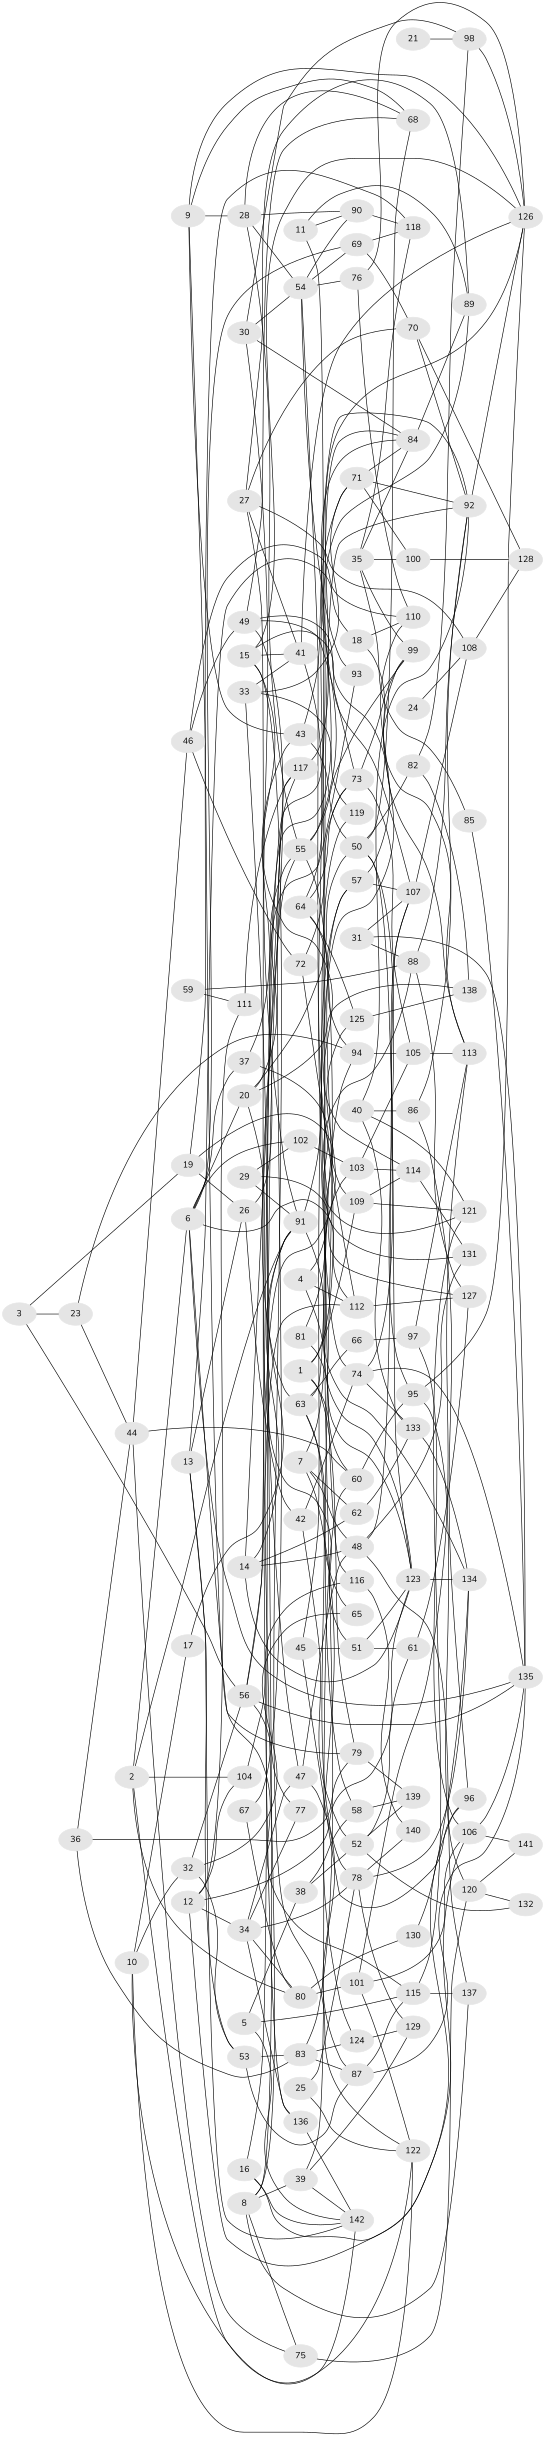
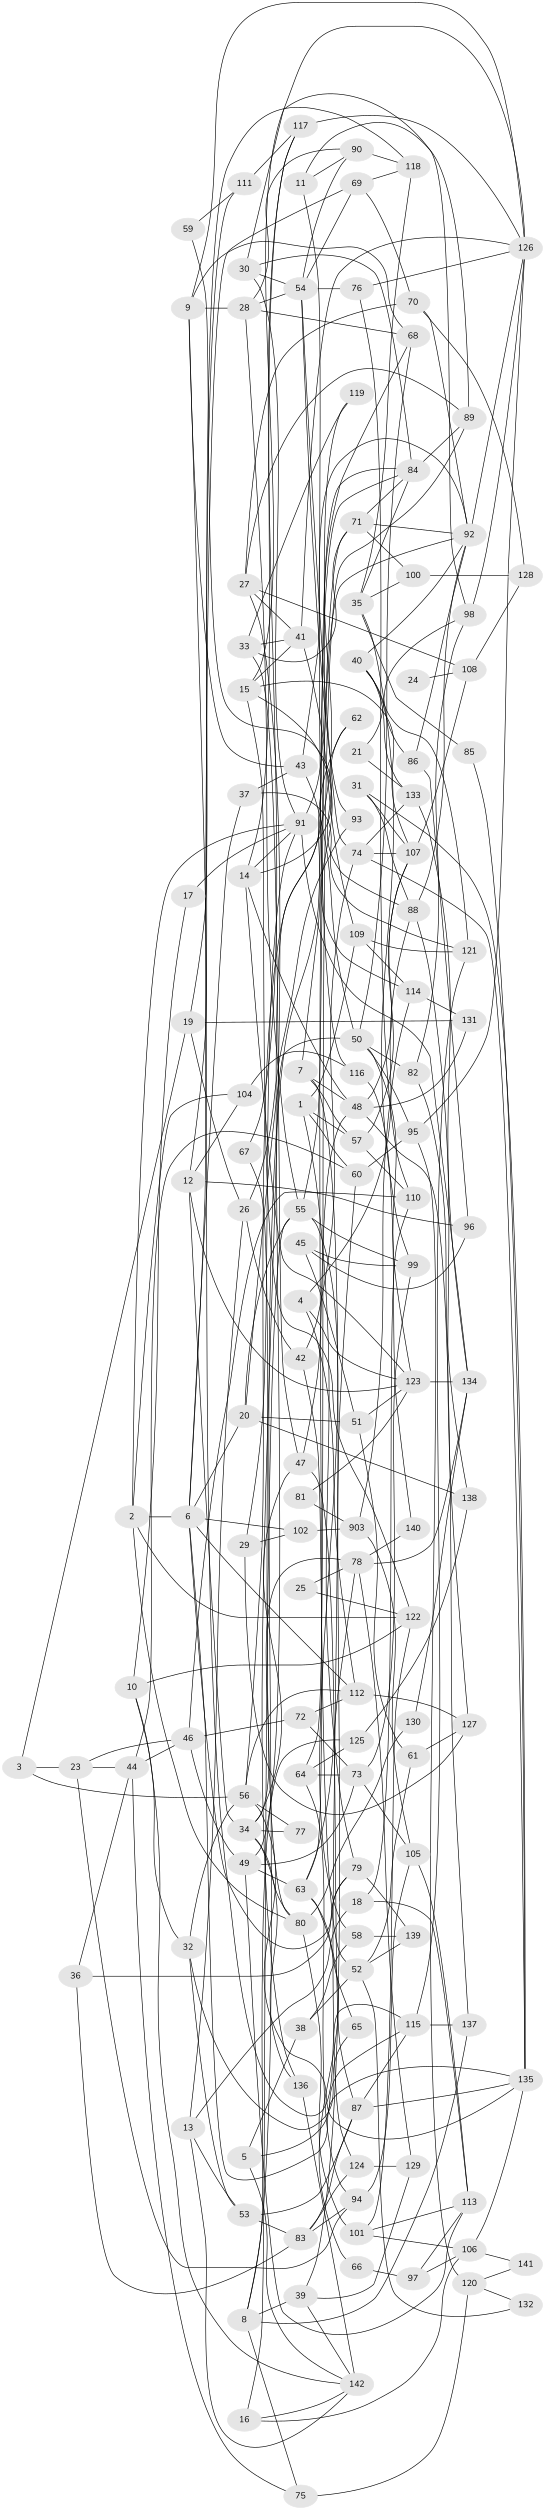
  graph {
    fontname=Nunito
    rankdir=LR
    node [color=gray90 fontname=Nunito style=filled]
    edge [fontname=Nunito]
    1
    57
    60
    79
    109
    107
    110
    95
    139
    114
    121
    2
    6
    80
    91
    104
    122
    112
    20
    37
    69
    102
    135
    101
    130
    119
    134
    116
    3
    19
    23
    56
    26
    118
    131
    44
    46
    94
    84
    77
    4
    88
    123
    127
    92
    5
    38
    115
    142
    52
    58
    137
    55
    50
    51
    138
    43
    70
-   103
+   103 [label=903]
    7
    48
    62
    124
    129
    8
    39
    75
    125
    120
    89
    9
    28
    68
    126
    90
    54
    10
    17
    32
    53
    65
    11
    140
    12
    34
    96
    111
    78
    136
    47
    117
    13
    18
    113
    42
    93
    83
    87
    14
    15
    41
    108
    16
    106
    71
    99
    141
    82
    61
    21
    98
    133
    24
    64
    73
    49
    72
    105
    128
    25
    74
    27
    76
    29
    30
    31
    33
    100
    35
    85
    36
    132
    40
    86
    45
    63
    66
    59
    97
    67
    81
    1 -- 57
    1 -- 60
    1 -- 79
    1 -- 109
    57 -- 107
    57 -- 110
    60 -- 95
    79 -- 139
    109 -- 114
    109 -- 121
    107 -- 108
    95 -- 120
    95 -- 126
    114 -- 131
    2 -- 6
    2 -- 80
    2 -- 91
    2 -- 104
    2 -- 122
    6 -- 79
    6 -- 112
    6 -- 20
    6 -- 37
    6 -- 69
    6 -- 102
    6 -- 135
    80 -- 101
    80 -- 130
    91 -- 119
    91 -- 134
    104 -- 116
    112 -- 127
    20 -- 55
    20 -- 50
    20 -- 51
    20 -- 138
    37 -- 121
    37 -- 43
    69 -- 118
    69 -- 70
    102 -- 103
    101 -- 122
    101 -- 113
    101 -- 106
    130 -- 134
    116 -- 140
    3 -- 19
    3 -- 23
    3 -- 56
    19 -- 26
    19 -- 118
    19 -- 131
    23 -- 44
+   23 -- 46
    23 -- 94
    56 -- 112
    56 -- 135
    56 -- 84
    56 -- 77
    26 -- 42
    26 -- 93
    44 -- 60
    44 -- 46
    44 -- 75
    46 -- 110
    46 -- 49
    46 -- 72
    94 -- 105
    84 -- 89
    4 -- 112
    4 -- 88
    4 -- 123
    88 -- 127
    88 -- 92
    123 -- 134
    92 -- 126
    5 -- 38
    5 -- 115
    5 -- 142
    38 -- 52
    38 -- 58
    115 -- 121
    115 -- 137
    52 -- 139
    52 -- 61
    52 -- 132
    58 -- 139
    55 -- 58
    55 -- 71
    55 -- 99
    50 -- 95
    50 -- 123
    50 -- 68
    50 -- 82
    51 -- 123
    51 -- 61
    43 -- 92
    43 -- 50
    70 -- 92
    70 -- 128
    103 -- 114
    103 -- 105
    7 -- 57
    7 -- 48
    7 -- 62
    7 -- 124
    48 -- 107
    48 -- 131
    48 -- 137
    124 -- 129
    8 -- 84
    8 -- 137
    8 -- 39
    8 -- 75
    8 -- 125
    39 -- 60
    39 -- 142
    39 -- 129
    75 -- 120
    125 -- 138
    120 -- 141
    120 -- 132
    9 -- 115
    9 -- 43
    9 -- 28
    9 -- 68
    9 -- 126
    28 -- 55
    28 -- 68
    28 -- 90
    28 -- 54
    90 -- 118
    54 -- 69
    54 -- 90
    54 -- 93
    54 -- 74
    54 -- 76
    10 -- 122
    10 -- 142
    10 -- 17
    10 -- 32
    17 -- 91
    32 -- 56
    32 -- 53
    32 -- 65
    53 -- 83
    53 -- 87
    11 -- 116
    11 -- 89
    11 -- 90
    12 -- 104
    12 -- 123
    12 -- 34
    12 -- 96
    12 -- 111
    34 -- 80
    34 -- 77
    34 -- 78
    34 -- 136
    34 -- 47
    111 -- 117
    78 -- 134
    78 -- 129
    78 -- 140
    136 -- 142
    47 -- 48
    47 -- 87
    117 -- 126
    13 -- 26
    13 -- 142
    13 -- 53
    13 -- 18
    18 -- 110
    18 -- 113
    42 -- 52
    42 -- 74
    83 -- 94
    83 -- 124
    83 -- 87
    87 -- 135
    87 -- 115
    14 -- 91
    14 -- 123
    14 -- 48
    14 -- 62
    14 -- 117
    15 -- 107
    15 -- 114
    15 -- 122
    15 -- 126
    15 -- 41
    41 -- 109
    41 -- 126
    108 -- 128
    16 -- 142
    16 -- 55
    16 -- 106
    106 -- 135
    106 -- 141
    71 -- 84
    71 -- 92
    71 -- 100
    82 -- 138
    82 -- 98
    61 -- 127
    21 -- 98
-   62 -- 133
+   21 -- 133
    98 -- 126
    133 -- 134
    24 -- 108
    64 -- 94
    64 -- 125
    64 -- 89
    64 -- 73
    73 -- 99
    73 -- 105
    49 -- 68
    49 -- 113
    49 -- 73
    49 -- 63
    72 -- 112
    72 -- 73
    105 -- 113
    25 -- 122
    25 -- 78
    74 -- 107
    74 -- 135
    74 -- 133
    27 -- 70
    27 -- 89
    27 -- 136
    27 -- 41
    27 -- 108
    76 -- 110
    76 -- 126
    29 -- 91
    29 -- 102
    29 -- 127
    30 -- 91
    30 -- 84
    30 -- 54
    30 -- 98
    31 -- 107
    31 -- 135
    31 -- 88
    33 -- 119
    33 -- 47
    33 -- 41
    33 -- 71
    100 -- 128
    35 -- 118
    35 -- 84
    35 -- 99
    35 -- 100
    35 -- 85
    85 -- 135
    36 -- 79
    36 -- 44
    36 -- 83
    40 -- 121
    40 -- 92
    40 -- 133
    40 -- 86
    86 -- 92
    86 -- 96
    45 -- 51
    45 -- 96
    45 -- 99
    63 -- 92
    63 -- 65
    63 -- 78
    63 -- 66
    66 -- 97
    59 -- 88
    59 -- 111
    97 -- 113
    97 -- 106
    67 -- 80
    67 -- 117
    81 -- 123
    81 -- 103
  }
